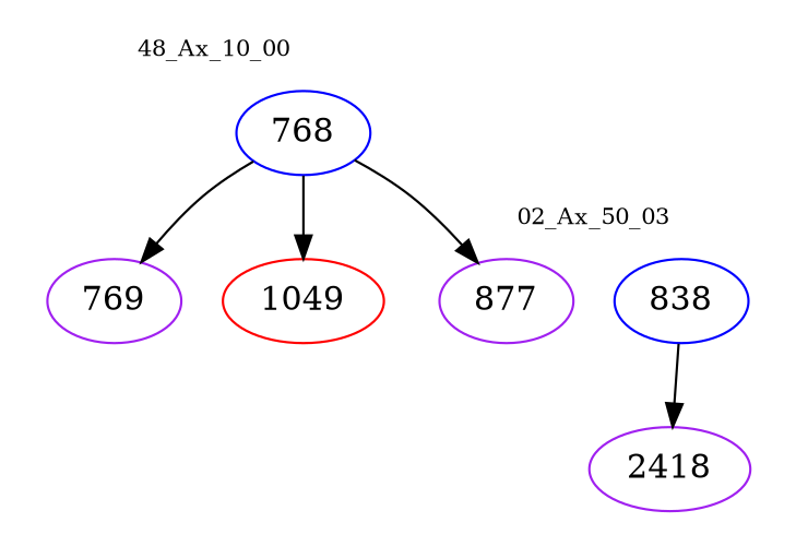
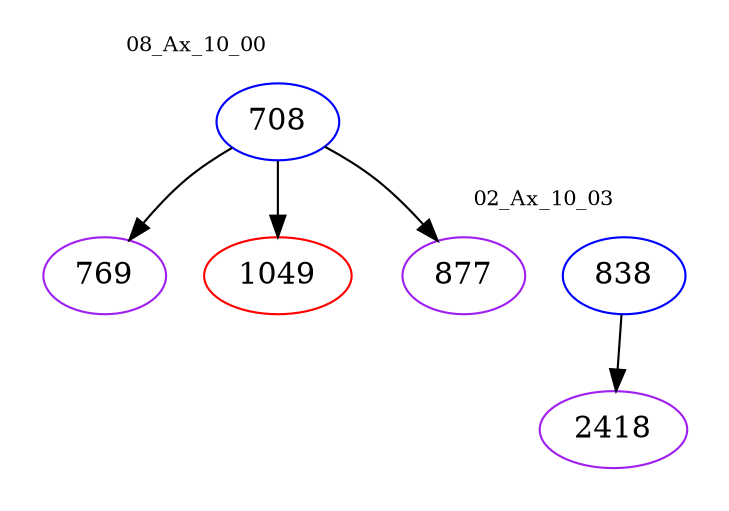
  digraph {
    node [color=purple]
    edge [color=black]
    n1 [color=blue label=838]
    n2 [label=877]
    n3 [label=2418]
-   n4 [color=blue label=768]
+   n4 [color=blue label=708]
    n5 [label=769]
    n6 [color=red label=1049]
    subgraph cluster_1 {
      color=white
      fontsize=10
-     label="02_Ax_50_03"
+     label="02_Ax_10_03"
      n1
      n2
      n3
    }
    subgraph cluster_2 {
      color=white
      fontsize=10
-     label="48_Ax_10_00"
+     label="08_Ax_10_00"
      n4
      n5
      n6
    }
    n1 -> n3
    n4 -> n2
    n4 -> n5
    n4 -> n6
  }
